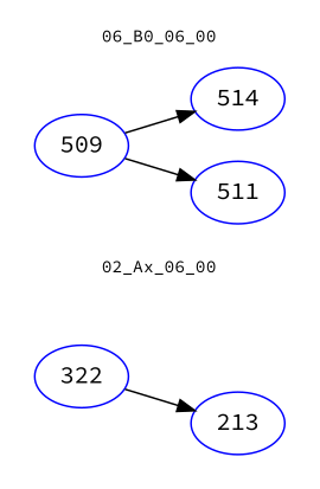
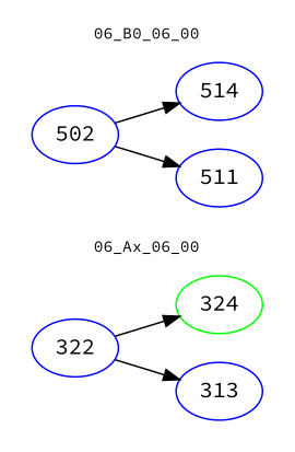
  digraph {
    fontname="Source Code Pro"
    rankdir=LR
    node [color=blue fontname="Source Code Pro"]
    edge [color=black fontname="Source Code Pro"]
    n1 [label=322]
-   n2 [label=213]
-   n4 [label=509]
+   n2 [label=313]
+   n3 [color=green label=324]
+   n4 [label=502]
    n5 [label=511]
    n6 [label=514]
    subgraph cluster_1 {
      color=white
      fontsize=10
-     label="02_Ax_06_00"
+     label="06_Ax_06_00"
      n1
      n2
+     n3
    }
    subgraph cluster_2 {
      color=white
      fontsize=10
      label="06_B0_06_00"
      n4
      n5
      n6
    }
    n1 -> n2
+   n1 -> n3
    n4 -> n5
    n4 -> n6
  }
